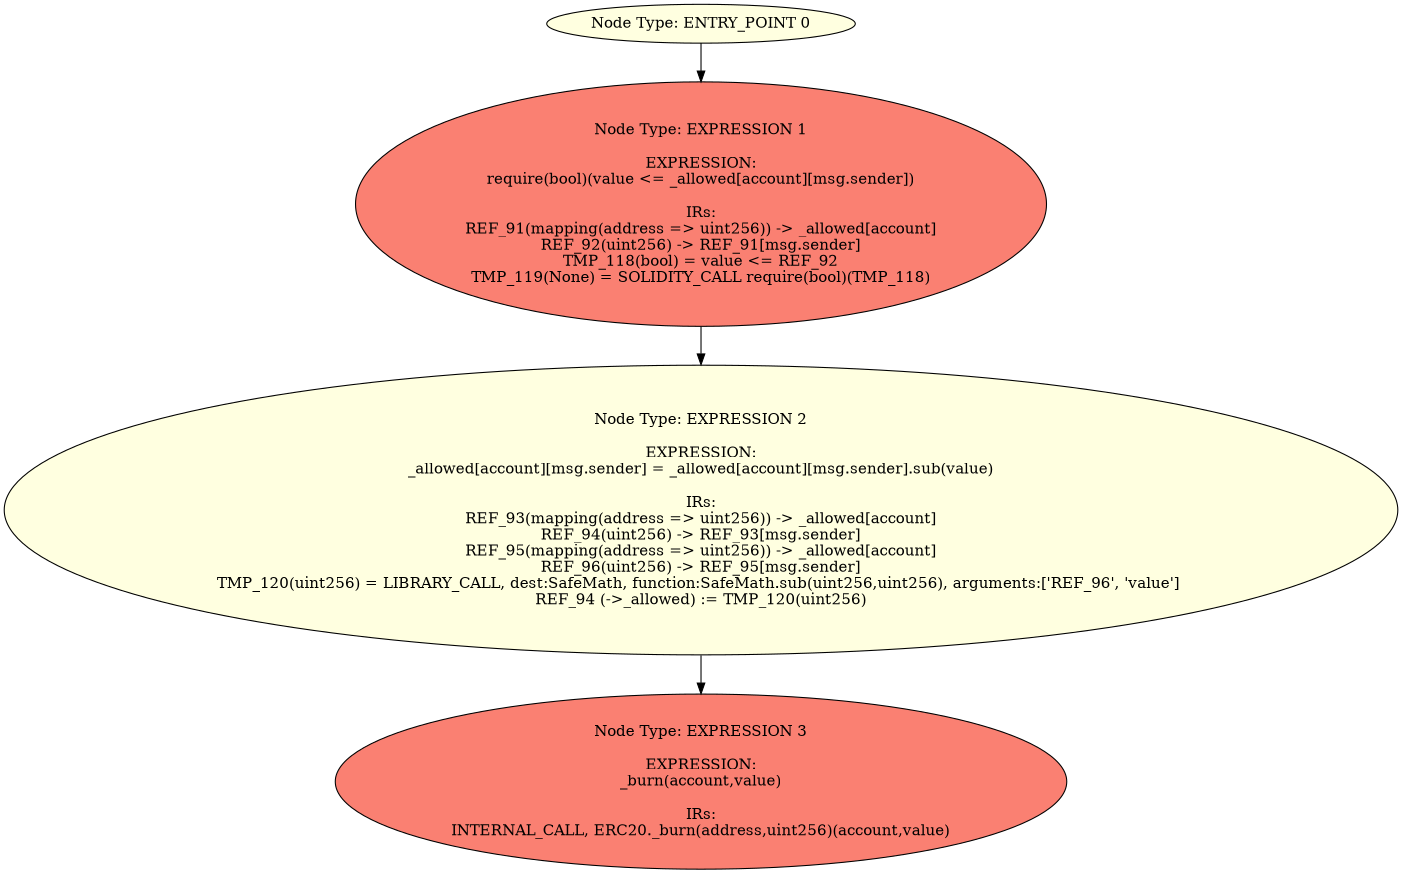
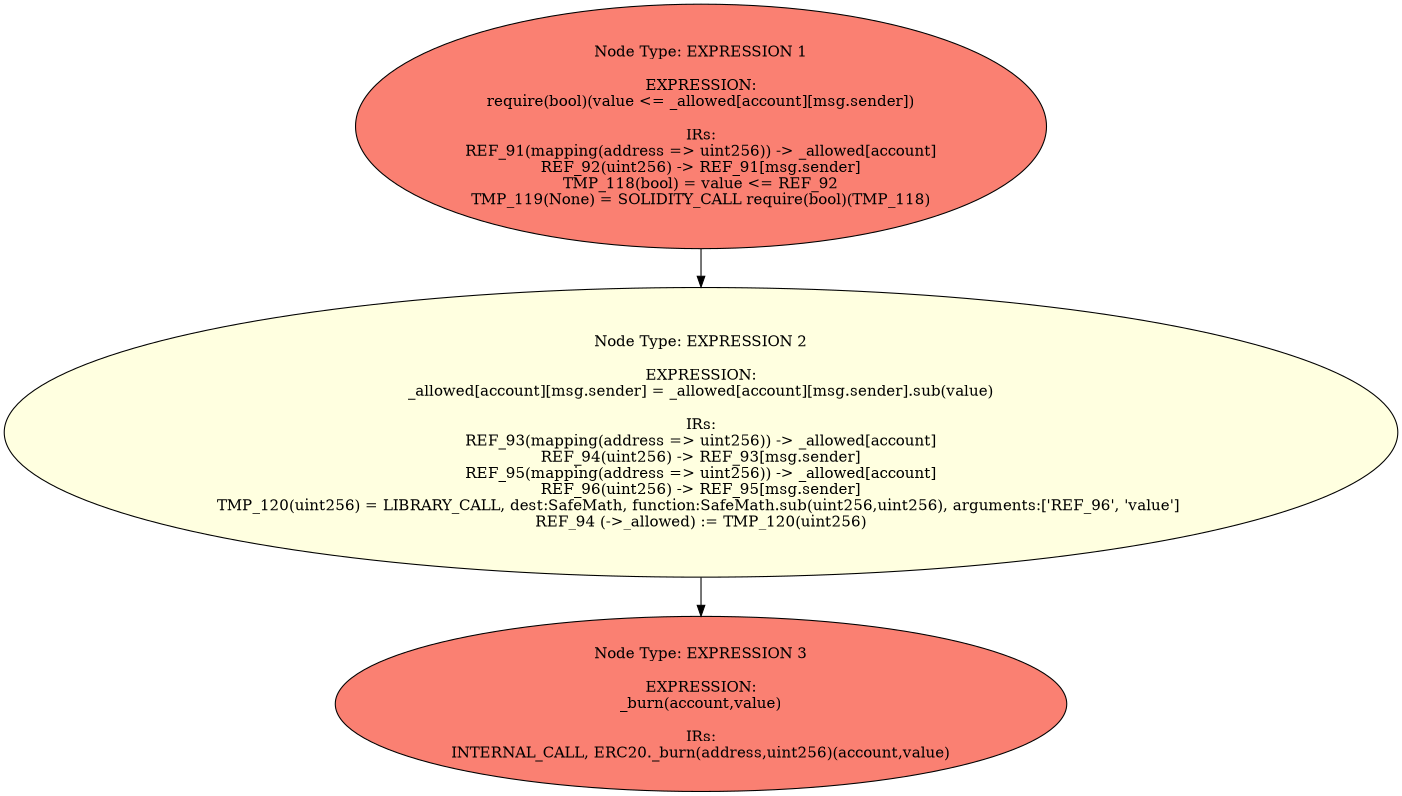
  digraph {
    node [style=filled fillcolor=lightyellow]
-   n1 [label="Node Type: ENTRY_POINT 0\n"]
    n2 [label="Node Type: EXPRESSION 1\n\nEXPRESSION:\nrequire(bool)(value <= _allowed[account][msg.sender])\n\nIRs:\nREF_91(mapping(address => uint256)) -> _allowed[account]\nREF_92(uint256) -> REF_91[msg.sender]\nTMP_118(bool) = value <= REF_92\nTMP_119(None) = SOLIDITY_CALL require(bool)(TMP_118)" fillcolor=salmon]
    n3 [label="Node Type: EXPRESSION 2\n\nEXPRESSION:\n_allowed[account][msg.sender] = _allowed[account][msg.sender].sub(value)\n\nIRs:\nREF_93(mapping(address => uint256)) -> _allowed[account]\nREF_94(uint256) -> REF_93[msg.sender]\nREF_95(mapping(address => uint256)) -> _allowed[account]\nREF_96(uint256) -> REF_95[msg.sender]\nTMP_120(uint256) = LIBRARY_CALL, dest:SafeMath, function:SafeMath.sub(uint256,uint256), arguments:['REF_96', 'value'] \nREF_94 (->_allowed) := TMP_120(uint256)"]
    n4 [label="Node Type: EXPRESSION 3\n\nEXPRESSION:\n_burn(account,value)\n\nIRs:\nINTERNAL_CALL, ERC20._burn(address,uint256)(account,value)" fillcolor=salmon]
-   n1 -> n2
    n2 -> n3
    n3 -> n4
  }
